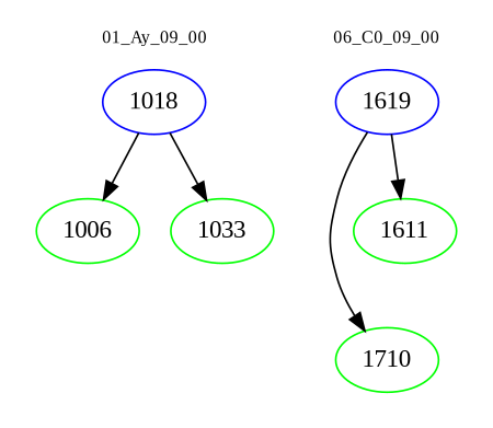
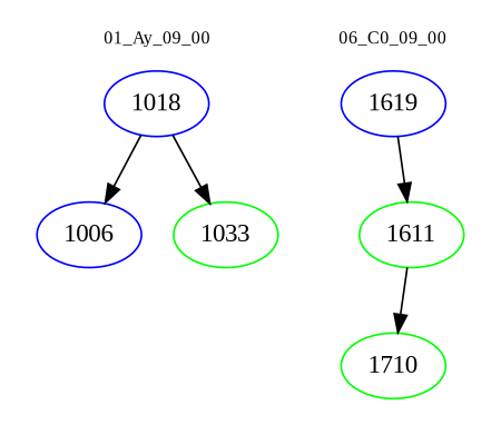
  digraph {
    fontname="Liberation Serif"
    node [color=green fontname="Liberation Serif"]
    edge [color=black fontname="Liberation Serif"]
    n1 [color=blue label=1018]
-   n2 [label=1006]
+   n2 [color=blue label=1006]
    n3 [label=1033]
    n4 [color=blue label=1619]
    n5 [label=1710]
    n6 [label=1611]
    subgraph cluster_1 {
      color=white
      fontsize=10
      label="01_Ay_09_00"
      n1
      n2
      n3
    }
    subgraph cluster_2 {
      color=white
      fontsize=10
      label="06_C0_09_00"
      n4
      n5
      n6
    }
    n1 -> n2
    n1 -> n3
-   n4 -> n5
+   n6 -> n5
    n4 -> n6
  }
